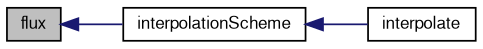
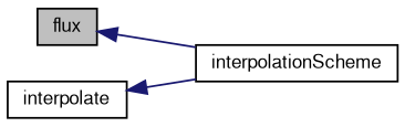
  digraph {
    rankdir=LR
    node [color=black fontname=FreeSans fontsize=10 shape=record]
    edge [color=midnightblue dir=back fontname=FreeSans fontsize=10 labelfontname=FreeSans labelfontsize=10 style=solid]
    n1 [fillcolor=grey75 fontcolor=black height=0.2 label=flux style=filled width=0.4]
    n2 [height=0.2 label=interpolationScheme width=0.4]
    n3 [height=0.2 label=interpolate width=0.4]
    n1 -> n2
-   n2 -> n3
+   n3 -> n2
  }
